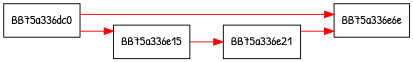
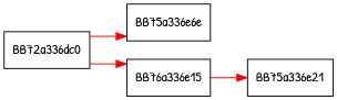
  digraph {
    fontname="Patrick Hand"
    rankdir=LR
    splines=ortho
    node [fontname="Patrick Hand" shape=box]
    edge [color=red fontname="Patrick Hand"]
-   BB75a336dc0
+   BB75a336dc0 [label=BB72a336dc0]
    BB75a336e6e
-   BB75a336e15
+   BB75a336e15 [label=BB76a336e15]
    BB75a336e21
    BB75a336dc0 -> BB75a336e6e
    BB75a336dc0 -> BB75a336e15
    BB75a336e15 -> BB75a336e21
-   BB75a336e21 -> BB75a336e6e
  }
